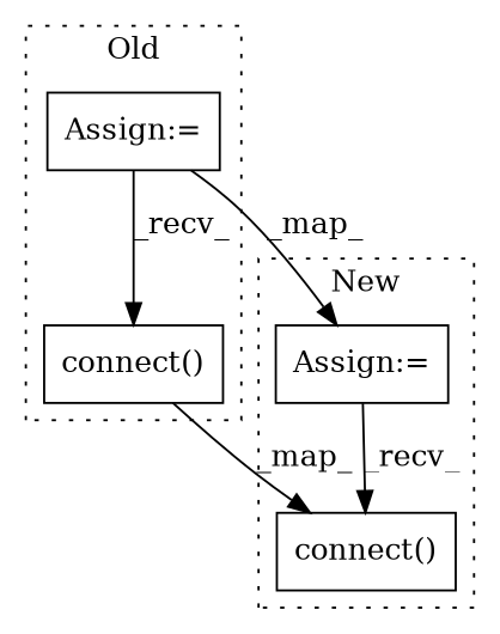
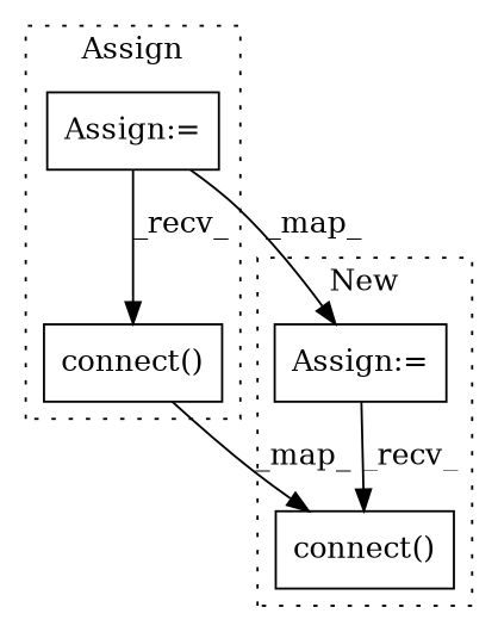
  digraph {
    node [a=75 l="32,1" shape=box]
    n1 [label="connect()" s="2142,2186"]
    n2 [a=68 l=3 label="Assign:=" s=2092]
    n3 [label="connect()" s="2396,2440"]
    n4 [a=68 l=3 label="Assign:=" s=2338]
    subgraph cluster_1 {
-     label=Old
+     label=Assign
      style=dotted
      n1
      n2
    }
    subgraph cluster_2 {
      label=New
      style=dotted
      n3
      n4
    }
    n1 -> n3 [label=_map_]
    n2 -> n1 [label=_recv_]
    n2 -> n4 [label=_map_]
    n4 -> n3 [label=_recv_]
  }
